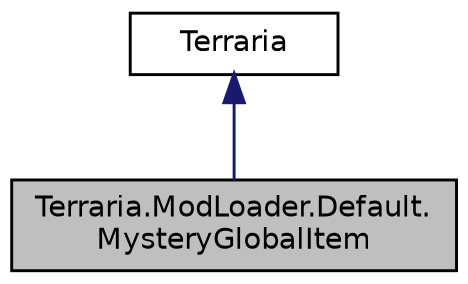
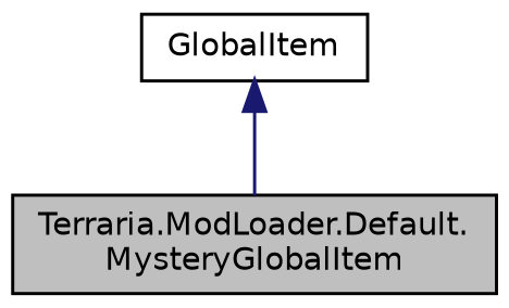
  digraph {
    node [color=black fontname=Helvetica fontsize=10 shape=record style=filled]
    n1 [fillcolor=grey75 fontcolor=black height=0.2 label="Terraria.ModLoader.Default.\lMysteryGlobalItem" width=0.4]
-   n2 [fillcolor=white height=0.2 label=Terraria width=0.4]
+   n2 [fillcolor=white height=0.2 label=GlobalItem width=0.4]
    n2 -> n1 [color=midnightblue dir=back fontname=Helvetica fontsize=10 labelfontname=Helvetica labelfontsize=10 style=solid]
  }
